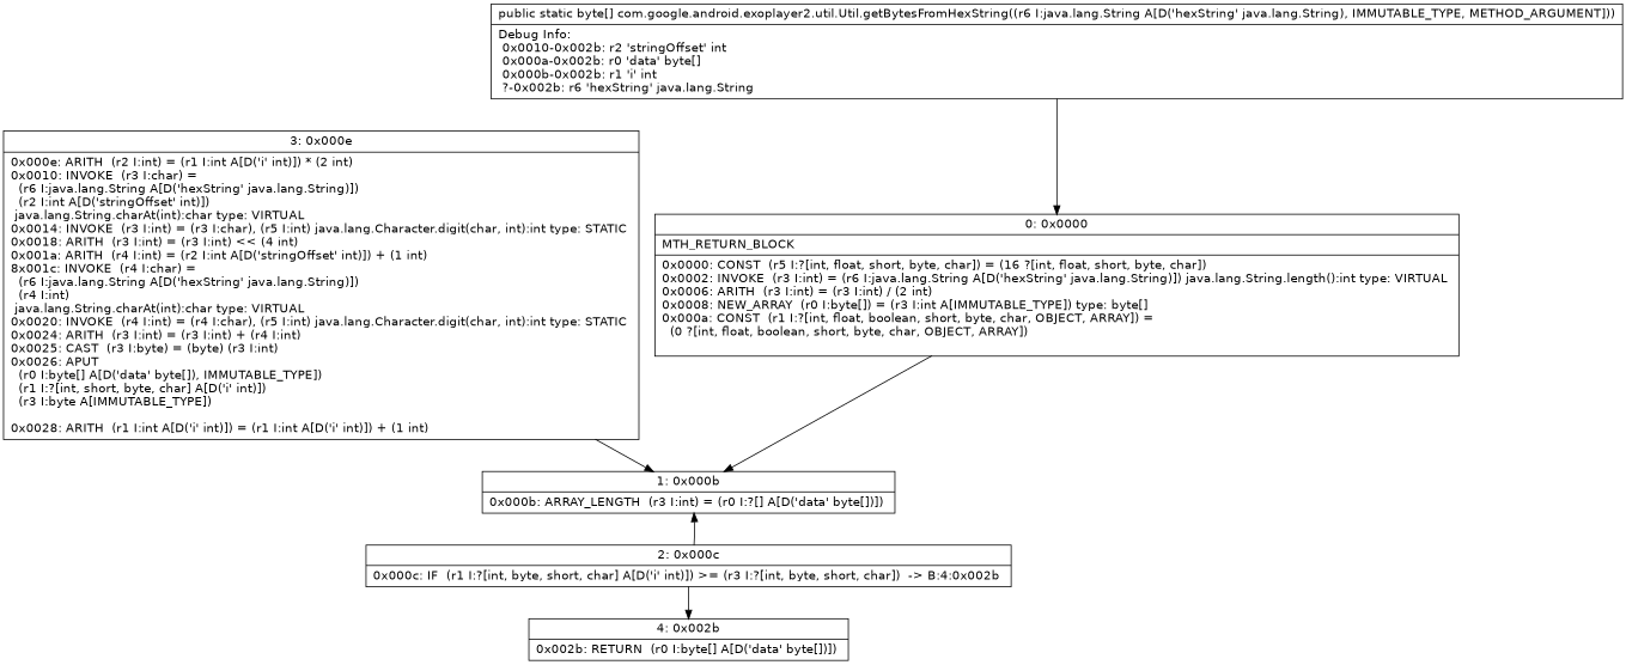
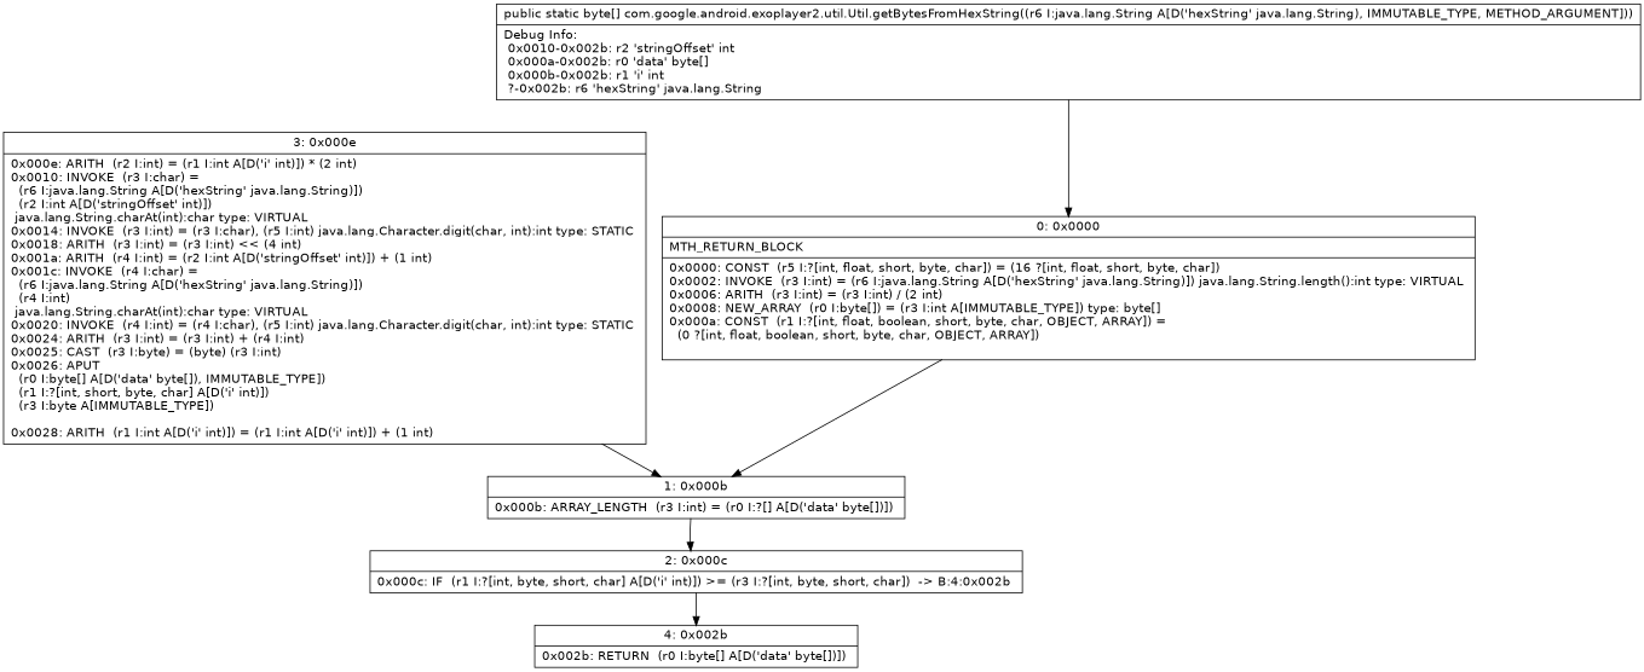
  digraph {
    fontname="DejaVu Sans"
    node [fontname="DejaVu Sans" shape=record]
    edge [fontname="DejaVu Sans"]
    n1 [label="{0\:\ 0x0000|MTH_RETURN_BLOCK\l|0x0000: CONST  (r5 I:?[int, float, short, byte, char]) = (16 ?[int, float, short, byte, char]) \l0x0002: INVOKE  (r3 I:int) = (r6 I:java.lang.String A[D('hexString' java.lang.String)]) java.lang.String.length():int type: VIRTUAL \l0x0006: ARITH  (r3 I:int) = (r3 I:int) \/ (2 int) \l0x0008: NEW_ARRAY  (r0 I:byte[]) = (r3 I:int A[IMMUTABLE_TYPE]) type: byte[] \l0x000a: CONST  (r1 I:?[int, float, boolean, short, byte, char, OBJECT, ARRAY]) = \l  (0 ?[int, float, boolean, short, byte, char, OBJECT, ARRAY])\l \l}"]
    n2 [label="{1\:\ 0x000b|0x000b: ARRAY_LENGTH  (r3 I:int) = (r0 I:?[] A[D('data' byte[])]) \l}"]
    n3 [label="{2\:\ 0x000c|0x000c: IF  (r1 I:?[int, byte, short, char] A[D('i' int)]) \>= (r3 I:?[int, byte, short, char])  \-\> B:4:0x002b \l}"]
    n4 [label="{4\:\ 0x002b|0x002b: RETURN  (r0 I:byte[] A[D('data' byte[])]) \l}"]
-   n5 [label="{3\:\ 0x000e|0x000e: ARITH  (r2 I:int) = (r1 I:int A[D('i' int)]) * (2 int) \l0x0010: INVOKE  (r3 I:char) = \l  (r6 I:java.lang.String A[D('hexString' java.lang.String)])\l  (r2 I:int A[D('stringOffset' int)])\l java.lang.String.charAt(int):char type: VIRTUAL \l0x0014: INVOKE  (r3 I:int) = (r3 I:char), (r5 I:int) java.lang.Character.digit(char, int):int type: STATIC \l0x0018: ARITH  (r3 I:int) = (r3 I:int) \<\< (4 int) \l0x001a: ARITH  (r4 I:int) = (r2 I:int A[D('stringOffset' int)]) + (1 int) \l8x001c: INVOKE  (r4 I:char) = \l  (r6 I:java.lang.String A[D('hexString' java.lang.String)])\l  (r4 I:int)\l java.lang.String.charAt(int):char type: VIRTUAL \l0x0020: INVOKE  (r4 I:int) = (r4 I:char), (r5 I:int) java.lang.Character.digit(char, int):int type: STATIC \l0x0024: ARITH  (r3 I:int) = (r3 I:int) + (r4 I:int) \l0x0025: CAST  (r3 I:byte) = (byte) (r3 I:int) \l0x0026: APUT  \l  (r0 I:byte[] A[D('data' byte[]), IMMUTABLE_TYPE])\l  (r1 I:?[int, short, byte, char] A[D('i' int)])\l  (r3 I:byte A[IMMUTABLE_TYPE])\l \l0x0028: ARITH  (r1 I:int A[D('i' int)]) = (r1 I:int A[D('i' int)]) + (1 int) \l}"]
+   n5 [label="{3\:\ 0x000e|0x000e: ARITH  (r2 I:int) = (r1 I:int A[D('i' int)]) * (2 int) \l0x0010: INVOKE  (r3 I:char) = \l  (r6 I:java.lang.String A[D('hexString' java.lang.String)])\l  (r2 I:int A[D('stringOffset' int)])\l java.lang.String.charAt(int):char type: VIRTUAL \l0x0014: INVOKE  (r3 I:int) = (r3 I:char), (r5 I:int) java.lang.Character.digit(char, int):int type: STATIC \l0x0018: ARITH  (r3 I:int) = (r3 I:int) \<\< (4 int) \l0x001a: ARITH  (r4 I:int) = (r2 I:int A[D('stringOffset' int)]) + (1 int) \l0x001c: INVOKE  (r4 I:char) = \l  (r6 I:java.lang.String A[D('hexString' java.lang.String)])\l  (r4 I:int)\l java.lang.String.charAt(int):char type: VIRTUAL \l0x0020: INVOKE  (r4 I:int) = (r4 I:char), (r5 I:int) java.lang.Character.digit(char, int):int type: STATIC \l0x0024: ARITH  (r3 I:int) = (r3 I:int) + (r4 I:int) \l0x0025: CAST  (r3 I:byte) = (byte) (r3 I:int) \l0x0026: APUT  \l  (r0 I:byte[] A[D('data' byte[]), IMMUTABLE_TYPE])\l  (r1 I:?[int, short, byte, char] A[D('i' int)])\l  (r3 I:byte A[IMMUTABLE_TYPE])\l \l0x0028: ARITH  (r1 I:int A[D('i' int)]) = (r1 I:int A[D('i' int)]) + (1 int) \l}"]
    n6 [label="{public static byte[] com.google.android.exoplayer2.util.Util.getBytesFromHexString((r6 I:java.lang.String A[D('hexString' java.lang.String), IMMUTABLE_TYPE, METHOD_ARGUMENT]))  | Debug Info:\l  0x0010\-0x002b: r2 'stringOffset' int\l  0x000a\-0x002b: r0 'data' byte[]\l  0x000b\-0x002b: r1 'i' int\l  ?\-0x002b: r6 'hexString' java.lang.String\l}"]
    n1 -> n2
-   n3 -> n2
+   n2 -> n3
    n3 -> n4
    n5 -> n2
    n6 -> n1
  }
